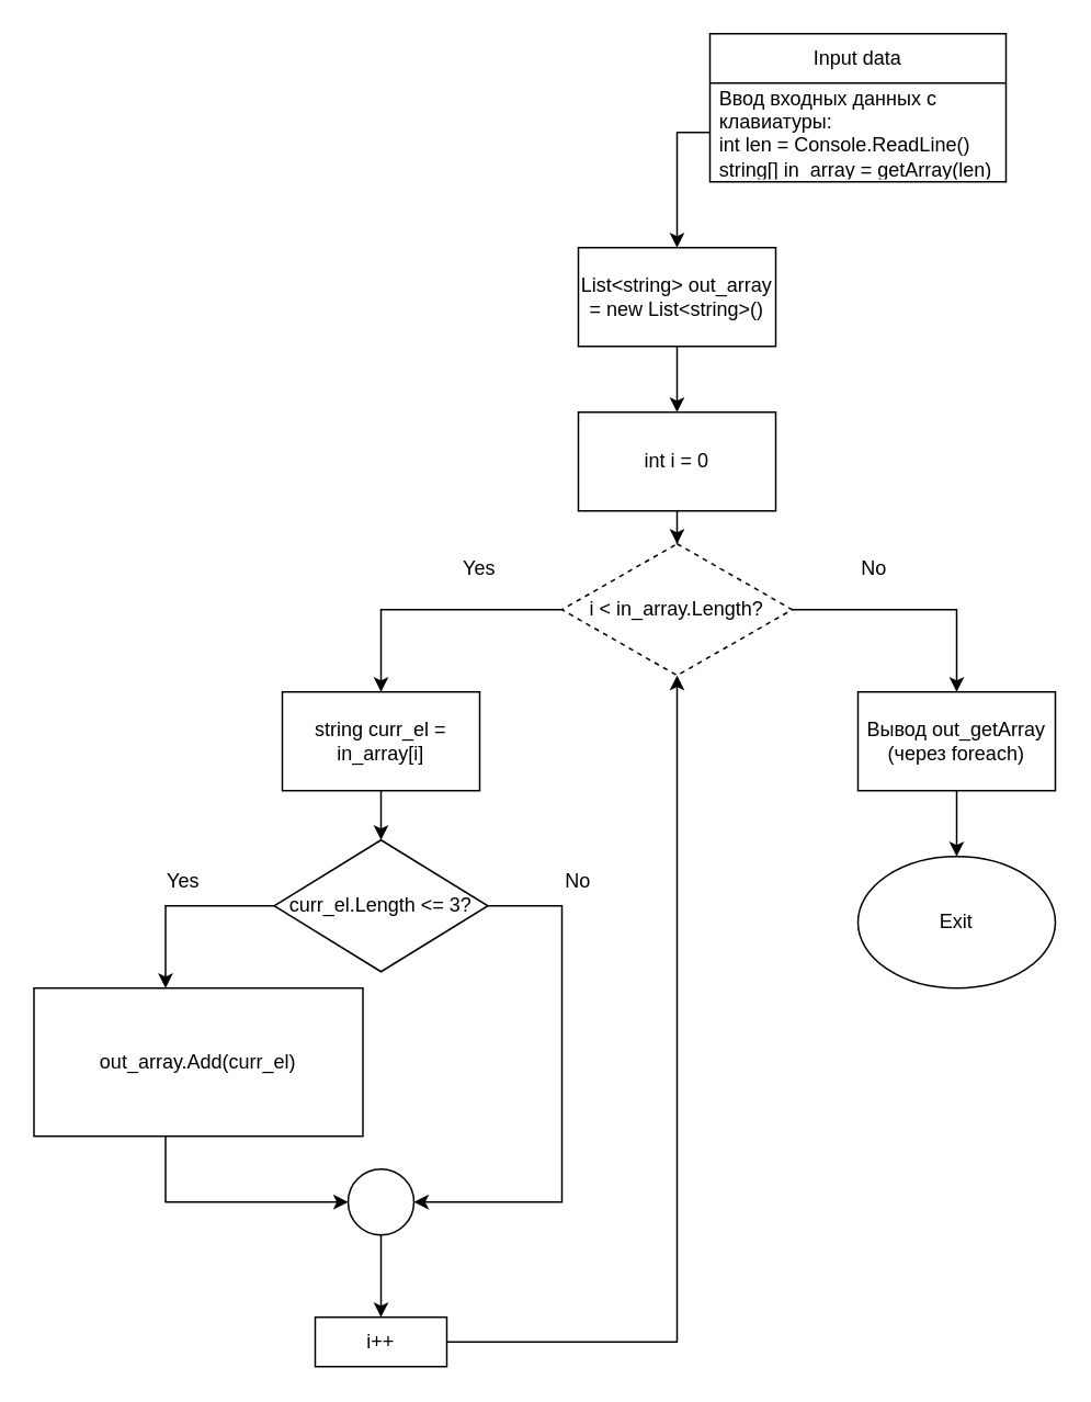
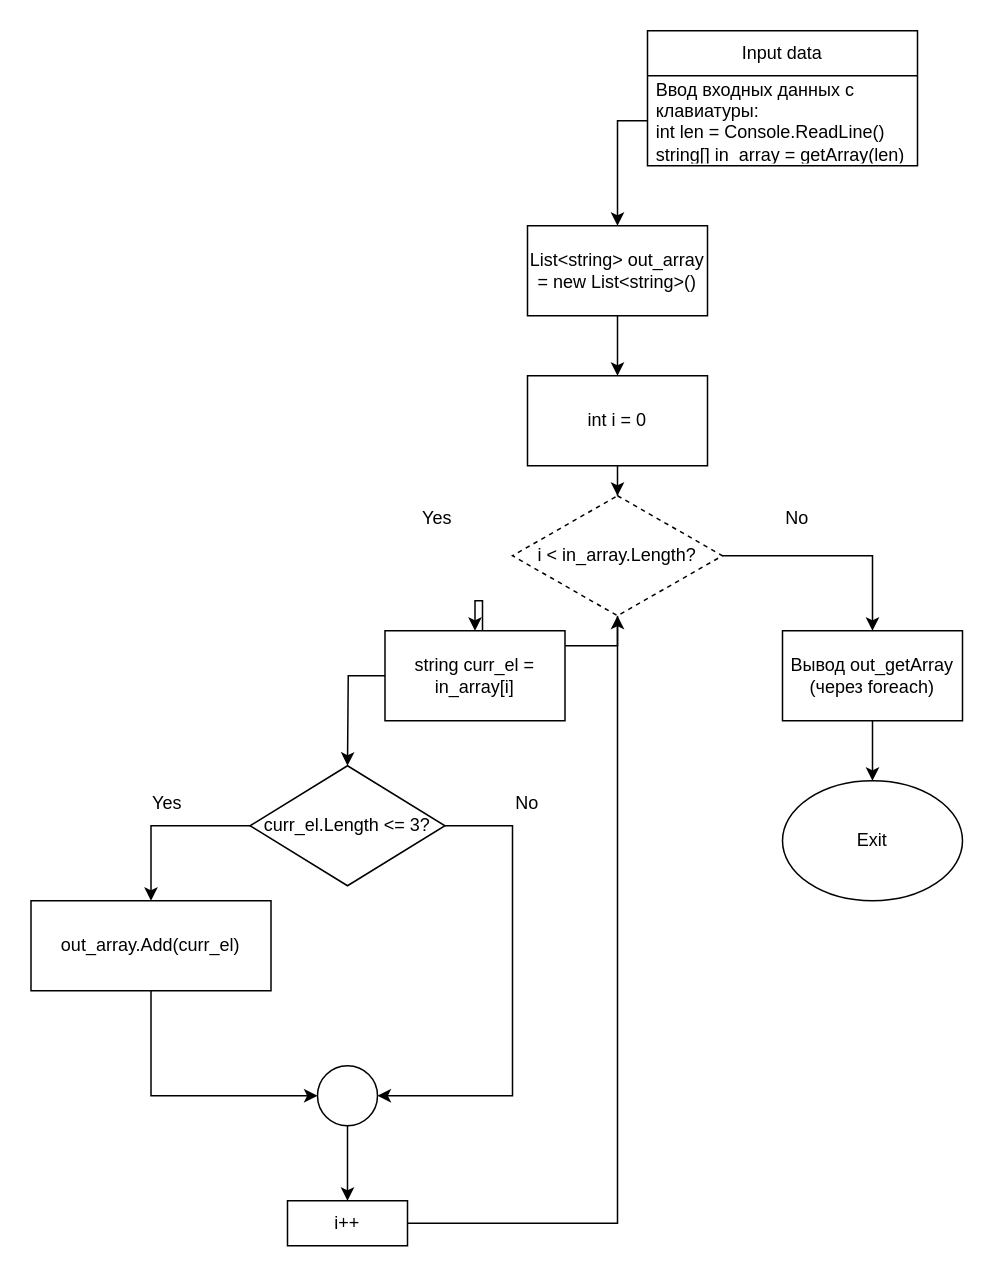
  <mxCell id="0" />
  <mxCell id="1" parent="0" />
  <mxCell id="2" value="Input data" style="swimlane;fontStyle=0;childLayout=stackLayout;horizontal=1;startSize=30;horizontalStack=0;resizeParent=1;resizeParentMax=0;resizeLast=0;collapsible=1;marginBottom=0;whiteSpace=wrap;html=1;" parent="1" vertex="1"><mxGeometry x="431" y="20" width="180" height="90" as="geometry" /></mxCell>
  <mxCell id="3" value="Ввод входных данных с клавиатуры:&lt;br&gt;int len = Console.ReadLine()&lt;br&gt;string[] in_array = getArray(len)" style="text;strokeColor=none;fillColor=none;align=left;verticalAlign=middle;spacingLeft=4;spacingRight=4;overflow=hidden;points=[[0,0.5],[1,0.5]];portConstraint=eastwest;rotatable=0;whiteSpace=wrap;html=1;" parent="2" vertex="1"><mxGeometry y="30" width="180" height="60" as="geometry" /></mxCell>
  <mxCell id="4" style="edgeStyle=orthogonalEdgeStyle;rounded=0;orthogonalLoop=1;jettySize=auto;html=1;entryX=0.5;entryY=0;entryDx=0;entryDy=0;" parent="1" source="3" edge="1"><mxGeometry relative="1" as="geometry"><mxPoint x="411" y="150" as="targetPoint" /></mxGeometry></mxCell>
  <mxCell id="5" style="edgeStyle=orthogonalEdgeStyle;rounded=0;orthogonalLoop=1;jettySize=auto;html=1;entryX=0.5;entryY=0;entryDx=0;entryDy=0;" parent="1" source="7" target="9" edge="1"><mxGeometry relative="1" as="geometry" /></mxCell>
  <mxCell id="6" style="edgeStyle=orthogonalEdgeStyle;rounded=0;orthogonalLoop=1;jettySize=auto;html=1;entryX=0.5;entryY=0;entryDx=0;entryDy=0;" parent="1" source="7" target="28" edge="1"><mxGeometry relative="1" as="geometry" /></mxCell>
  <mxCell id="7" value="i &amp;lt; in_array.Length?" style="rhombus;whiteSpace=wrap;html=1;dashed=1;" parent="1" vertex="1"><mxGeometry x="341" y="330" width="140" height="80" as="geometry" /></mxCell>
  <mxCell id="8" value="" style="edgeStyle=orthogonalEdgeStyle;rounded=0;orthogonalLoop=1;jettySize=auto;html=1;" parent="1" source="9" edge="1"><mxGeometry relative="1" as="geometry"><mxPoint x="231" y="510" as="targetPoint" /></mxGeometry></mxCell>
- <mxCell id="9" value="string curr_el = in_array[i]" style="rounded=0;whiteSpace=wrap;html=1;" parent="1" vertex="1"><mxGeometry x="171" y="420" width="120" height="60" as="geometry" /></mxCell>
+ <mxCell id="9" value="string curr_el = in_array[i]" style="rounded=0;whiteSpace=wrap;html=1;" parent="1" vertex="1"><mxGeometry x="256" y="420" width="120" height="60" as="geometry" /></mxCell>
  <mxCell id="10" value="Yes" style="text;html=1;strokeColor=none;fillColor=none;align=center;verticalAlign=middle;whiteSpace=wrap;rounded=0;" parent="1" vertex="1"><mxGeometry x="261" y="330" width="60" height="30" as="geometry" /></mxCell>
  <mxCell id="11" value="No" style="text;html=1;strokeColor=none;fillColor=none;align=center;verticalAlign=middle;whiteSpace=wrap;rounded=0;" parent="1" vertex="1"><mxGeometry x="501" y="330" width="60" height="30" as="geometry" /></mxCell>
  <mxCell id="12" value="" style="edgeStyle=orthogonalEdgeStyle;rounded=0;orthogonalLoop=1;jettySize=auto;html=1;" parent="1" source="13" target="15" edge="1"><mxGeometry relative="1" as="geometry" /></mxCell>
  <mxCell id="13" value="List&amp;lt;string&amp;gt; out_array = new List&amp;lt;string&amp;gt;()" style="rounded=0;whiteSpace=wrap;html=1;" parent="1" vertex="1"><mxGeometry x="351" y="150" width="120" height="60" as="geometry" /></mxCell>
  <mxCell id="14" value="" style="edgeStyle=orthogonalEdgeStyle;rounded=0;orthogonalLoop=1;jettySize=auto;html=1;" parent="1" source="15" target="7" edge="1"><mxGeometry relative="1" as="geometry" /></mxCell>
  <mxCell id="15" value="int i = 0" style="rounded=0;whiteSpace=wrap;html=1;" parent="1" vertex="1"><mxGeometry x="351" y="250" width="120" height="60" as="geometry" /></mxCell>
  <mxCell id="16" style="edgeStyle=orthogonalEdgeStyle;rounded=0;orthogonalLoop=1;jettySize=auto;html=1;entryX=1;entryY=0.5;entryDx=0;entryDy=0;" parent="1" source="18" target="24" edge="1"><mxGeometry relative="1" as="geometry"><Array as="points"><mxPoint x="341" y="550" /><mxPoint x="341" y="730" /></Array></mxGeometry></mxCell>
  <mxCell id="17" style="edgeStyle=orthogonalEdgeStyle;rounded=0;orthogonalLoop=1;jettySize=auto;html=1;" parent="1" source="18" target="22" edge="1"><mxGeometry relative="1" as="geometry"><Array as="points"><mxPoint x="100" y="550" /></Array></mxGeometry></mxCell>
  <mxCell id="18" value="curr_el.Length &amp;lt;= 3?" style="rhombus;whiteSpace=wrap;html=1;" parent="1" vertex="1"><mxGeometry x="166" y="510" width="130" height="80" as="geometry" /></mxCell>
  <mxCell id="19" value="Yes" style="text;html=1;strokeColor=none;fillColor=none;align=center;verticalAlign=middle;whiteSpace=wrap;rounded=0;" parent="1" vertex="1"><mxGeometry x="81" y="520" width="60" height="30" as="geometry" /></mxCell>
  <mxCell id="20" value="No" style="text;html=1;strokeColor=none;fillColor=none;align=center;verticalAlign=middle;whiteSpace=wrap;rounded=0;" parent="1" vertex="1"><mxGeometry x="321" y="520" width="60" height="30" as="geometry" /></mxCell>
  <mxCell id="21" style="edgeStyle=orthogonalEdgeStyle;rounded=0;orthogonalLoop=1;jettySize=auto;html=1;" parent="1" source="22" target="24" edge="1"><mxGeometry relative="1" as="geometry"><Array as="points"><mxPoint x="100" y="730" /></Array></mxGeometry></mxCell>
- <mxCell id="22" value="out_array.Add(curr_el)" style="rounded=0;whiteSpace=wrap;html=1;" parent="1" vertex="1"><mxGeometry x="20" y="600" width="200" height="90" as="geometry" /></mxCell>
+ <mxCell id="22" value="out_array.Add(curr_el)" style="rounded=0;whiteSpace=wrap;html=1;" parent="1" vertex="1"><mxGeometry x="20" y="600" width="160" height="60" as="geometry" /></mxCell>
  <mxCell id="23" style="edgeStyle=orthogonalEdgeStyle;rounded=0;orthogonalLoop=1;jettySize=auto;html=1;" parent="1" source="24" edge="1"><mxGeometry relative="1" as="geometry"><mxPoint x="231" y="800" as="targetPoint" /></mxGeometry></mxCell>
  <mxCell id="24" value="" style="ellipse;whiteSpace=wrap;html=1;aspect=fixed;" parent="1" vertex="1"><mxGeometry x="211" y="710" width="40" height="40" as="geometry" /></mxCell>
  <mxCell id="25" style="edgeStyle=orthogonalEdgeStyle;rounded=0;orthogonalLoop=1;jettySize=auto;html=1;entryX=0.5;entryY=1;entryDx=0;entryDy=0;" parent="1" source="26" target="7" edge="1"><mxGeometry relative="1" as="geometry" /></mxCell>
  <mxCell id="26" value="i++" style="rounded=0;whiteSpace=wrap;html=1;" parent="1" vertex="1"><mxGeometry x="191" y="800" width="80" height="30" as="geometry" /></mxCell>
  <mxCell id="27" value="" style="edgeStyle=orthogonalEdgeStyle;rounded=0;orthogonalLoop=1;jettySize=auto;html=1;" parent="1" source="28" target="29" edge="1"><mxGeometry relative="1" as="geometry" /></mxCell>
  <mxCell id="28" value="Вывод out_getArray (через foreach)" style="rounded=0;whiteSpace=wrap;html=1;" parent="1" vertex="1"><mxGeometry x="521" y="420" width="120" height="60" as="geometry" /></mxCell>
  <mxCell id="29" value="Exit" style="ellipse;whiteSpace=wrap;html=1;" parent="1" vertex="1"><mxGeometry x="521" y="520" width="120" height="80" as="geometry" /></mxCell>
